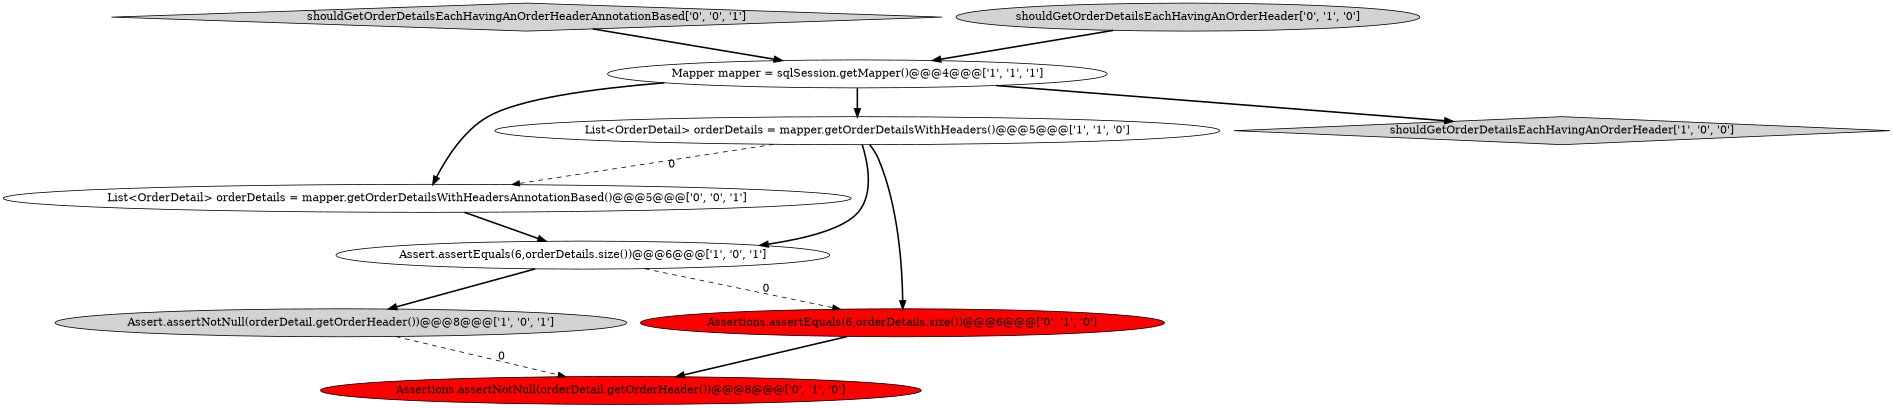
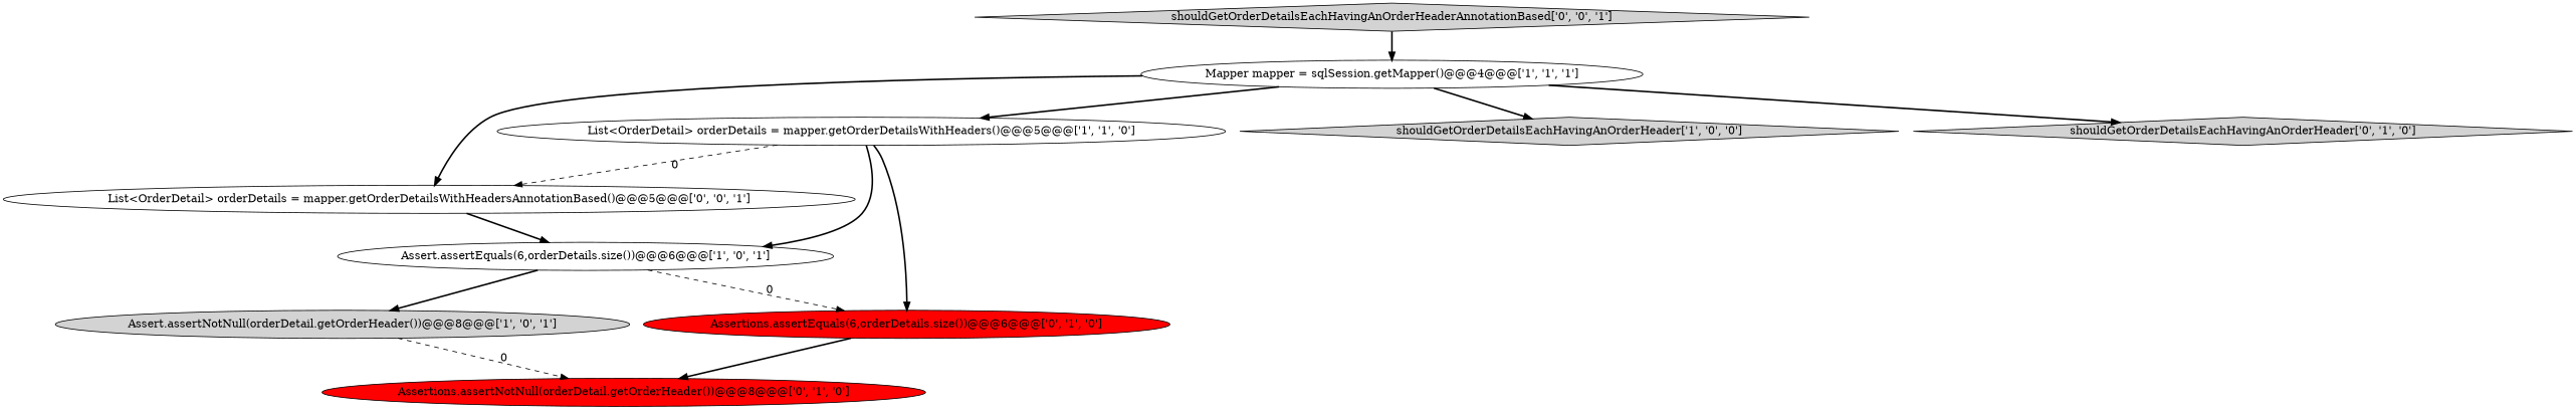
  digraph {
    node [fillcolor=lightgray shape=ellipse style=filled]
    edge [style=bold]
    n1 [label="Assert.assertNotNull(orderDetail.getOrderHeader())@@@8@@@['1', '0', '1']"]
    n2 [fillcolor=red label="Assertions.assertNotNull(orderDetail.getOrderHeader())@@@8@@@['0', '1', '0']"]
    n3 [label="shouldGetOrderDetailsEachHavingAnOrderHeaderAnnotationBased['0', '0', '1']" shape=diamond]
    n4 [fillcolor=white label="Mapper mapper = sqlSession.getMapper()@@@4@@@['1', '1', '1']"]
    n5 [fillcolor=white label="List<OrderDetail> orderDetails = mapper.getOrderDetailsWithHeadersAnnotationBased()@@@5@@@['0', '0', '1']"]
    n6 [fillcolor=white label="List<OrderDetail> orderDetails = mapper.getOrderDetailsWithHeaders()@@@5@@@['1', '1', '0']"]
    n7 [label="shouldGetOrderDetailsEachHavingAnOrderHeader['1', '0', '0']" shape=diamond]
    n8 [fillcolor=white label="Assert.assertEquals(6,orderDetails.size())@@@6@@@['1', '0', '1']"]
    n9 [fillcolor=red label="Assertions.assertEquals(6,orderDetails.size())@@@6@@@['0', '1', '0']"]
-   n10 [label="shouldGetOrderDetailsEachHavingAnOrderHeader['0', '1', '0']"]
+   n10 [label="shouldGetOrderDetailsEachHavingAnOrderHeader['0', '1', '0']" shape=diamond]
    n1 -> n2 [label=0 style=dashed]
    n3 -> n4
    n4 -> n5
    n4 -> n6
    n4 -> n7
    n5 -> n8
    n6 -> n5 [label=0 style=dashed]
    n6 -> n8
    n6 -> n9
    n8 -> n1
    n8 -> n9 [label=0 style=dashed]
    n9 -> n2
-   n10 -> n4
+   n4 -> n10
  }
